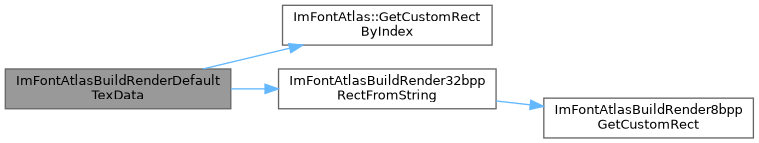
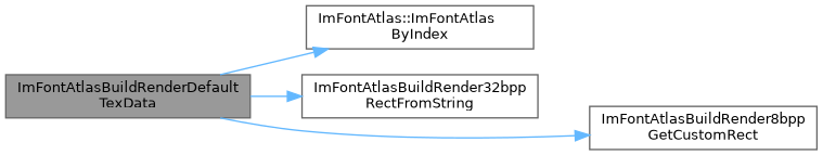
  digraph {
    rankdir=LR
    node [color=grey40 fillcolor=white fontname=Helvetica fontsize=10 shape=box style=filled]
    edge [color=steelblue1 fontname=Helvetica fontsize=10 labelfontname=Helvetica labelfontsize=10 style=solid]
    n1 [color=gray40 fillcolor=grey60 fontcolor=black height=0.2 label="ImFontAtlasBuildRenderDefault\lTexData" width=0.4]
-   n2 [height=0.2 label="ImFontAtlas::GetCustomRect\lByIndex" width=0.4]
+   n2 [height=0.2 label="ImFontAtlas::ImFontAtlas\lByIndex" width=0.4]
    n3 [height=0.2 label="ImFontAtlasBuildRender32bpp\lRectFromString" width=0.4]
    n4 [height=0.2 label="ImFontAtlasBuildRender8bpp\lGetCustomRect" width=0.4]
    n1 -> n2
    n1 -> n3
-   n3 -> n4
+   n1 -> n4
  }
